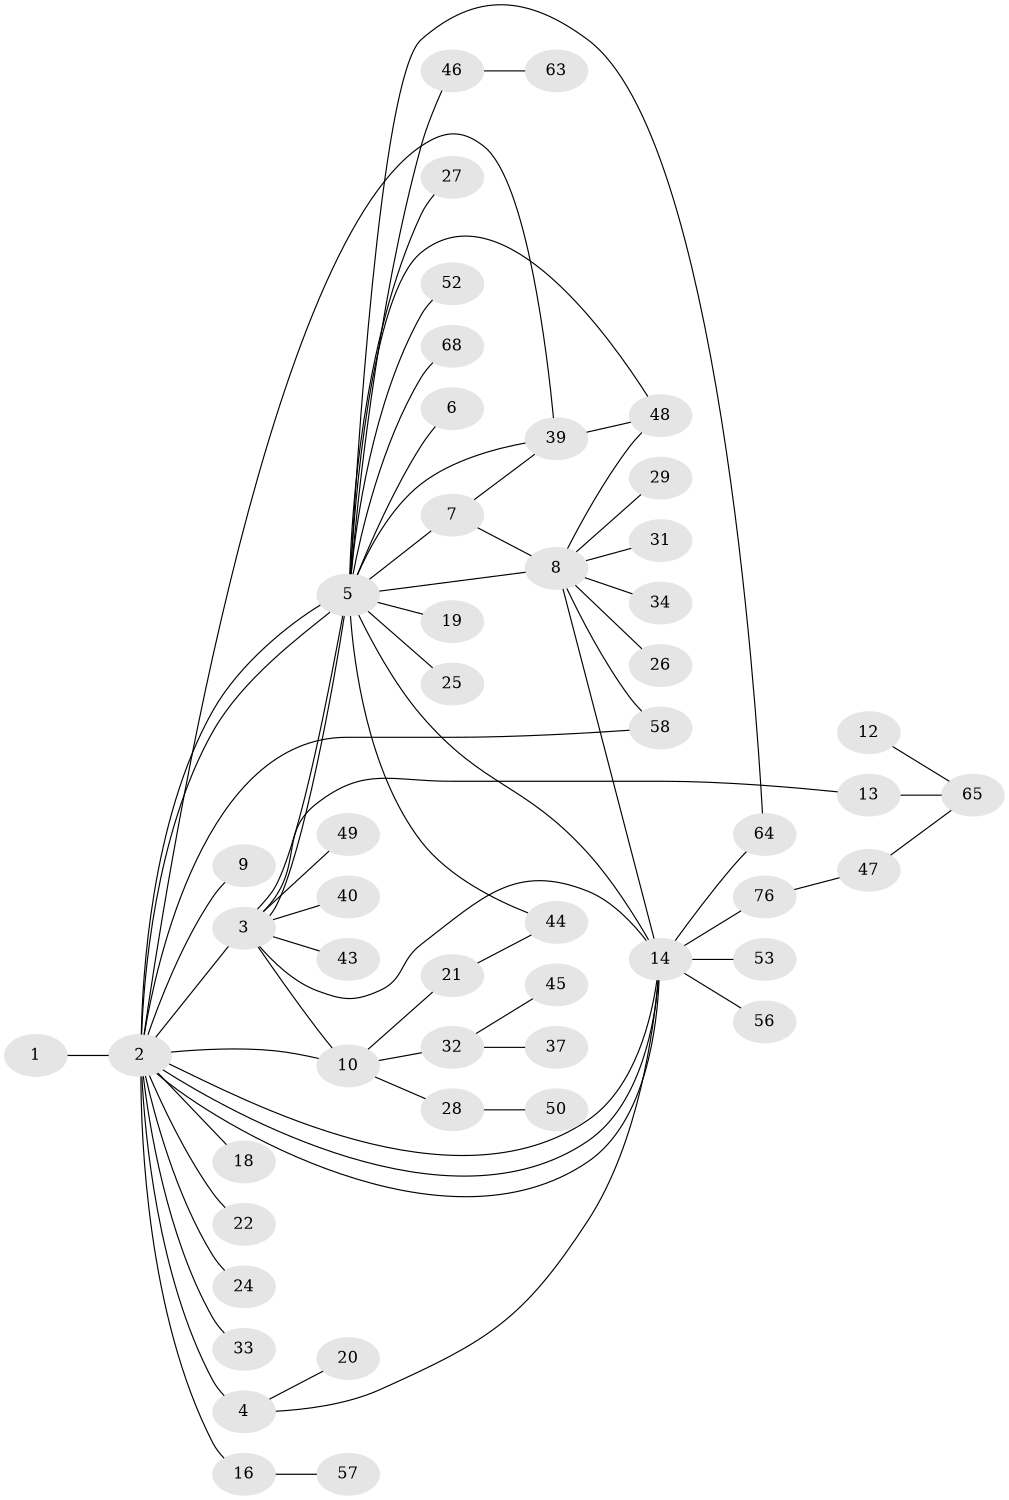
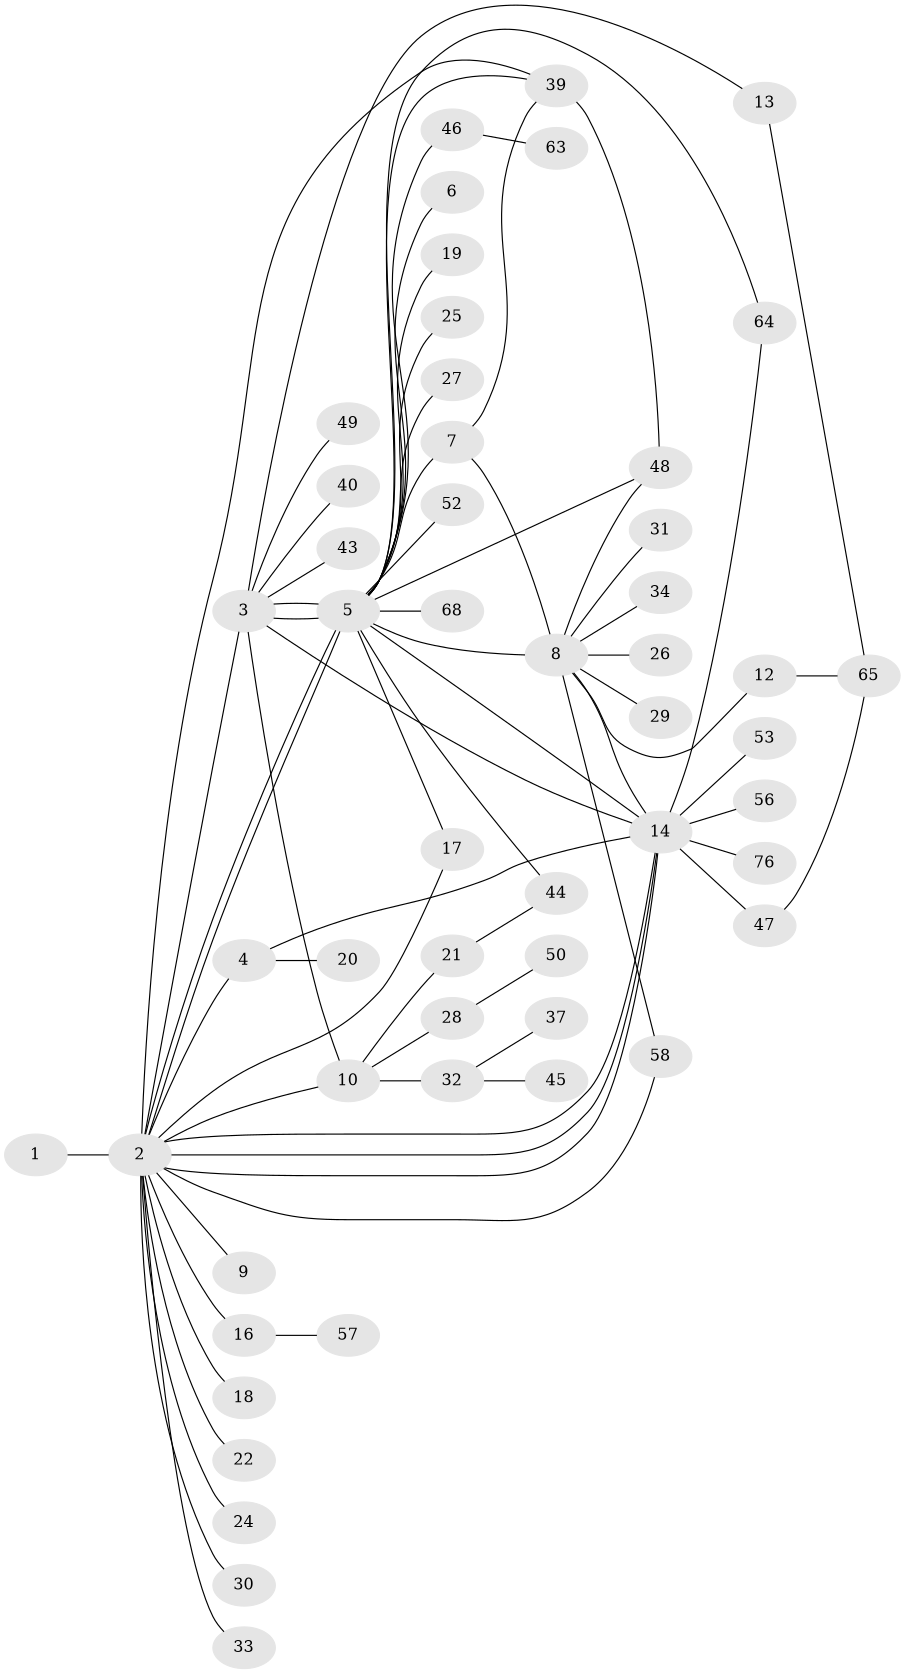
  graph {
    rankdir=LR
    node [color=gray90 style=filled]
    2 [super="+60"]
    3 [super="+15"]
    4
    5 [super="+23"]
    9 [super="+42"]
    10 [super="+11"]
    14 [super="+62"]
    16
+   17
    18
    22
    24
+   30
    33
    39 [super="+59"]
    58 [super="+61"]
    1
    13
    40
    43
    49
    20
    6
    7 [super="+35"]
    8 [super="+38"]
    19
    25
    27 [super="+51"]
    44 [super="+52"]
    46
    48 [super="+66"]
    n32 [label=52]
    64
    68
    21 [super="+67"]
    28
    32 [super="+55"]
    n38 [label=76]
    47
    53
    56
    57
    65 [super="+69"]
    12 [super="+41"]
    26
    29
    31
    34
    63
    50
    37
    45
    2 -- 3
    2 -- 4
    2 -- 5 [weight=2]
    2 -- 5
    2 -- 9
    2 -- 10 [weight=2]
    2 -- 14
    2 -- 14
    2 -- 14
    2 -- 16
+   2 -- 17
    2 -- 18
    2 -- 22
    2 -- 24
+   2 -- 30
    2 -- 33
    2 -- 39
    2 -- 58
    3 -- 5
    3 -- 5
    3 -- 10
    3 -- 14
    3 -- 13
    3 -- 40
    3 -- 43
    3 -- 49
    4 -- 14
    4 -- 20
    5 -- 14
+   5 -- 17
    5 -- 39
    5 -- 6
    5 -- 7
    5 -- 8
    5 -- 19
    5 -- 25
    5 -- 27
    5 -- 44 [weight=2]
    5 -- 46
    5 -- 48
    5 -- n32
    5 -- 64
    5 -- 68
    10 -- 21
    10 -- 28
    10 -- 32
    14 -- 64
    14 -- n38
-   n38 -- 47
+   14 -- 47
    14 -- 53
    14 -- 56
    16 -- 57
    39 -- 48
    1 -- 2
    13 -- 65
    7 -- 39
    7 -- 8
    8 -- 14
    8 -- 58
    8 -- 48
+   8 -- 12
    8 -- 26
    8 -- 29
    8 -- 31
    8 -- 34
    46 -- 63
    21 -- 44
    28 -- 50
    32 -- 37
    32 -- 45
    47 -- 65
    12 -- 65
  }
